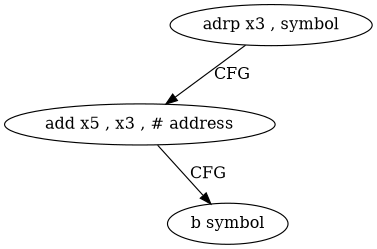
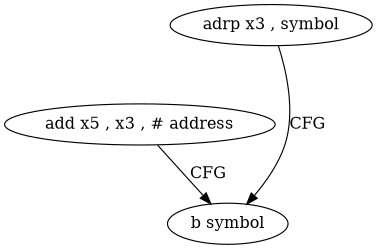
  digraph {
    n1 [label="adrp x3 , symbol"]
    n2 [label="add x5 , x3 , # address"]
    n3 [label="b symbol"]
-   n1 -> n2 [label=CFG]
+   n1 -> n3 [label=CFG]
    n2 -> n3 [label=CFG]
  }
